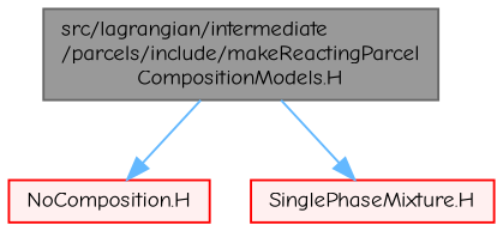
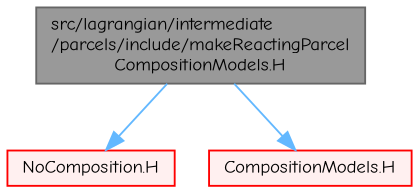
  digraph {
    fontname="Comic Neue"
    node [color=red fillcolor="#FFF0F0" fontname="Comic Neue" fontsize=10 shape=box style=filled]
    edge [color=steelblue1 fontname="Comic Neue" fontsize=10 labelfontname=Helvetica labelfontsize=10 style=solid]
    n1 [color=gray40 fillcolor=grey60 fontcolor=black height=0.2 label="src/lagrangian/intermediate\l/parcels/include/makeReactingParcel\lCompositionModels.H" width=0.4]
    n2 [height=0.2 label="NoComposition.H" width=0.4]
-   n3 [height=0.2 label="SinglePhaseMixture.H" width=0.4]
+   n3 [height=0.2 label="CompositionModels.H" width=0.4]
    n1 -> n2
    n1 -> n3
  }
